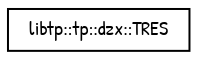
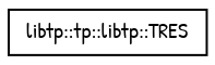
  digraph {
    rankdir=LR
    fontname="Patrick Hand"
-   n1 [color=black fillcolor=white fontname="Patrick Hand" fontsize=10 height=0.2 label="libtp::tp::dzx::TRES" shape=record style=filled width=0.4]
+   n1 [color=black fillcolor=white fontname="Patrick Hand" fontsize=10 height=0.2 label="libtp::tp::libtp::TRES" shape=record style=filled width=0.4]
  }
